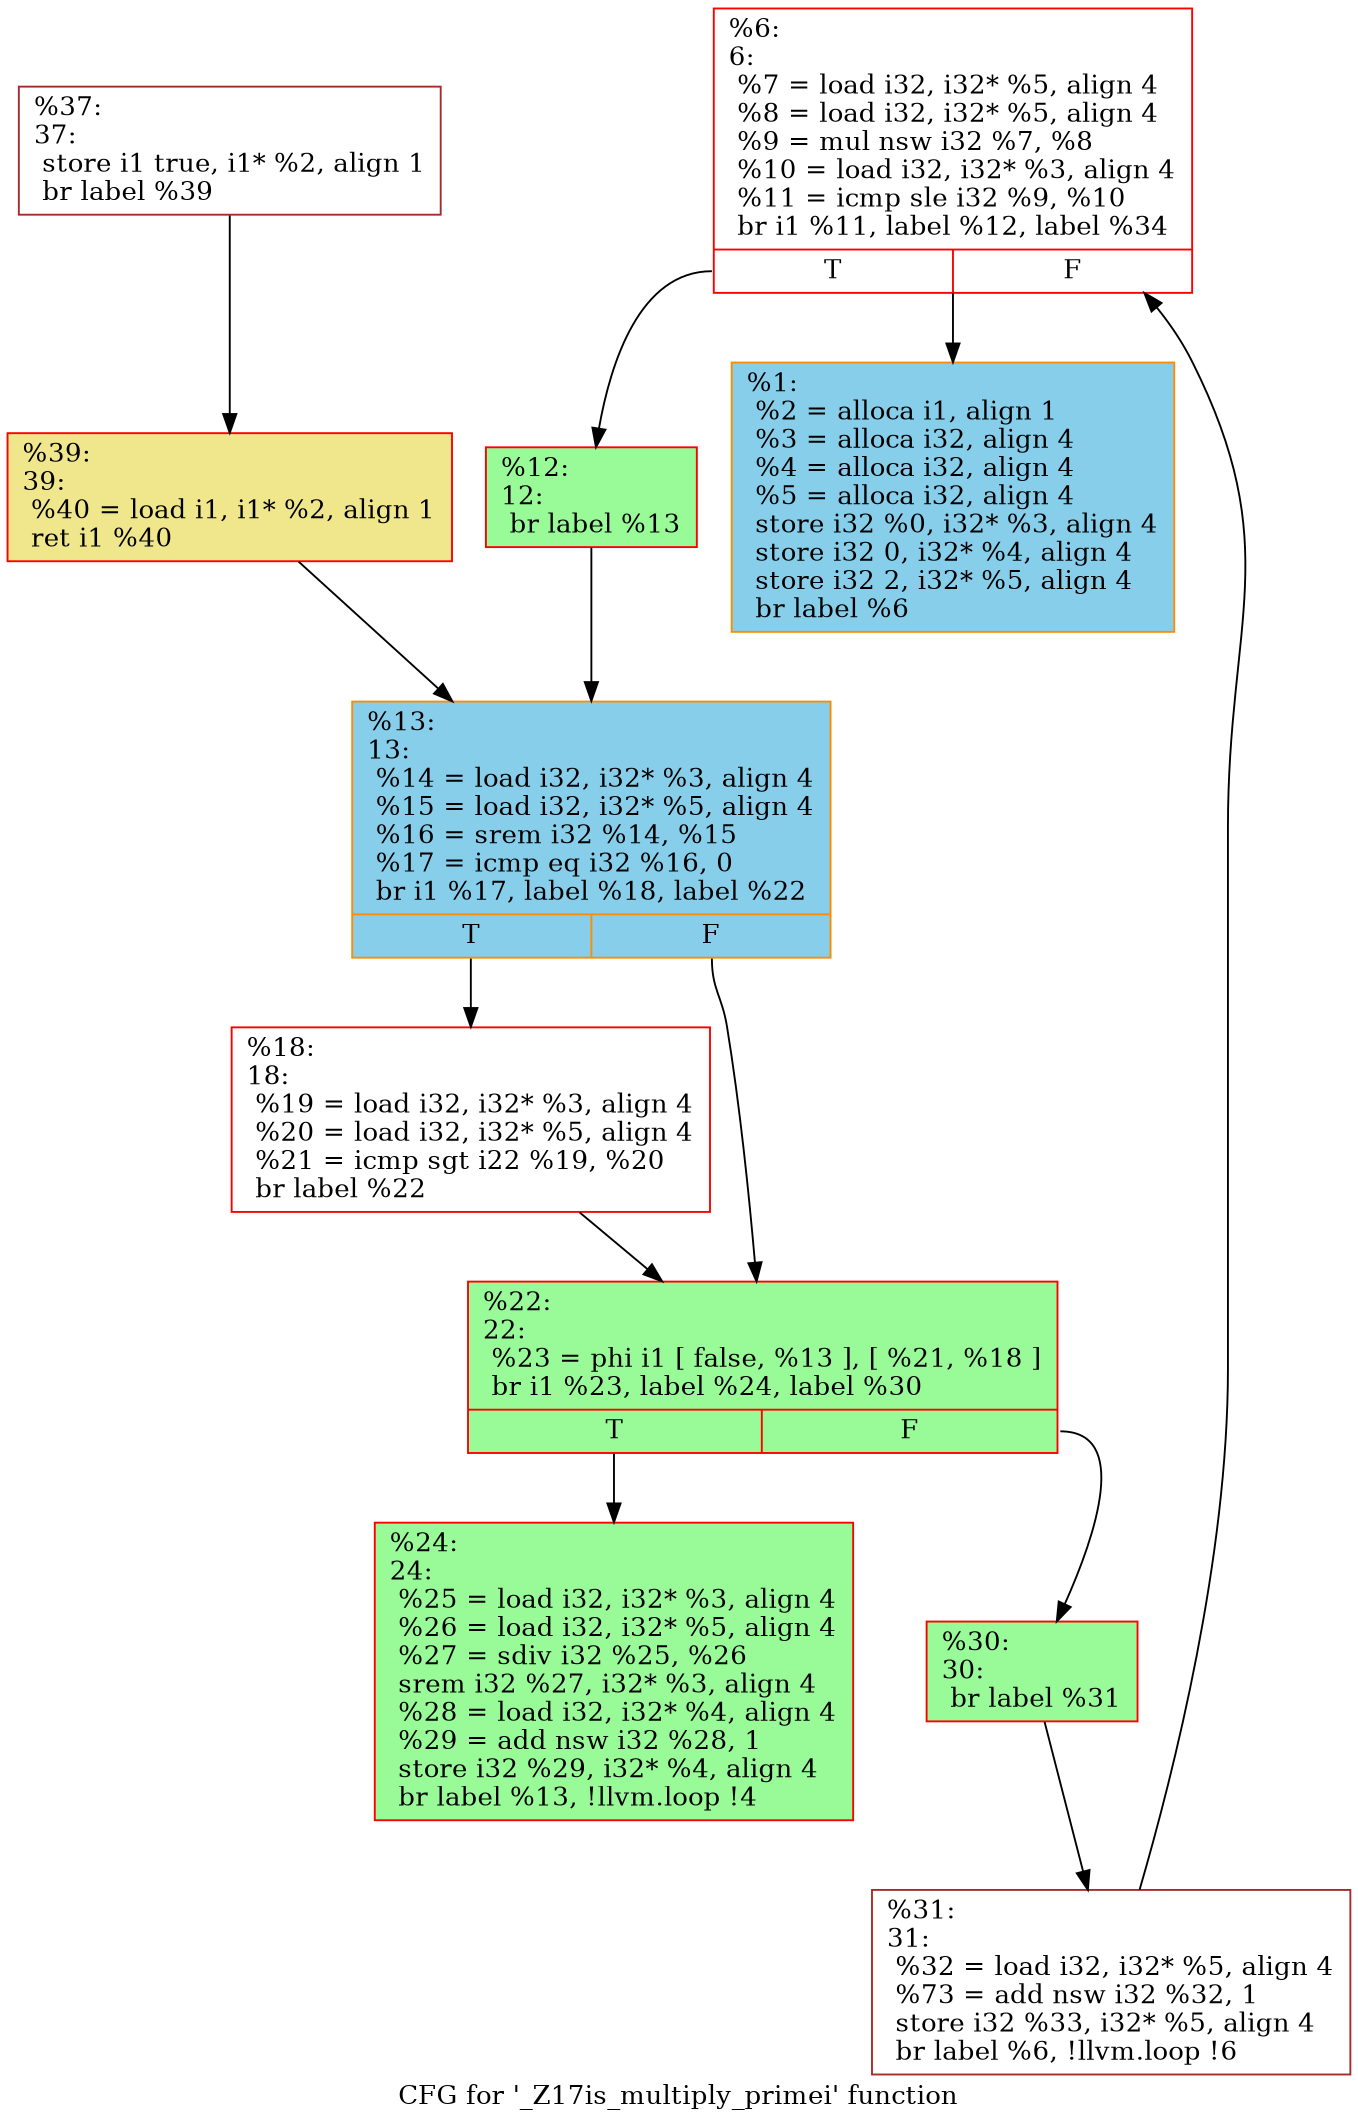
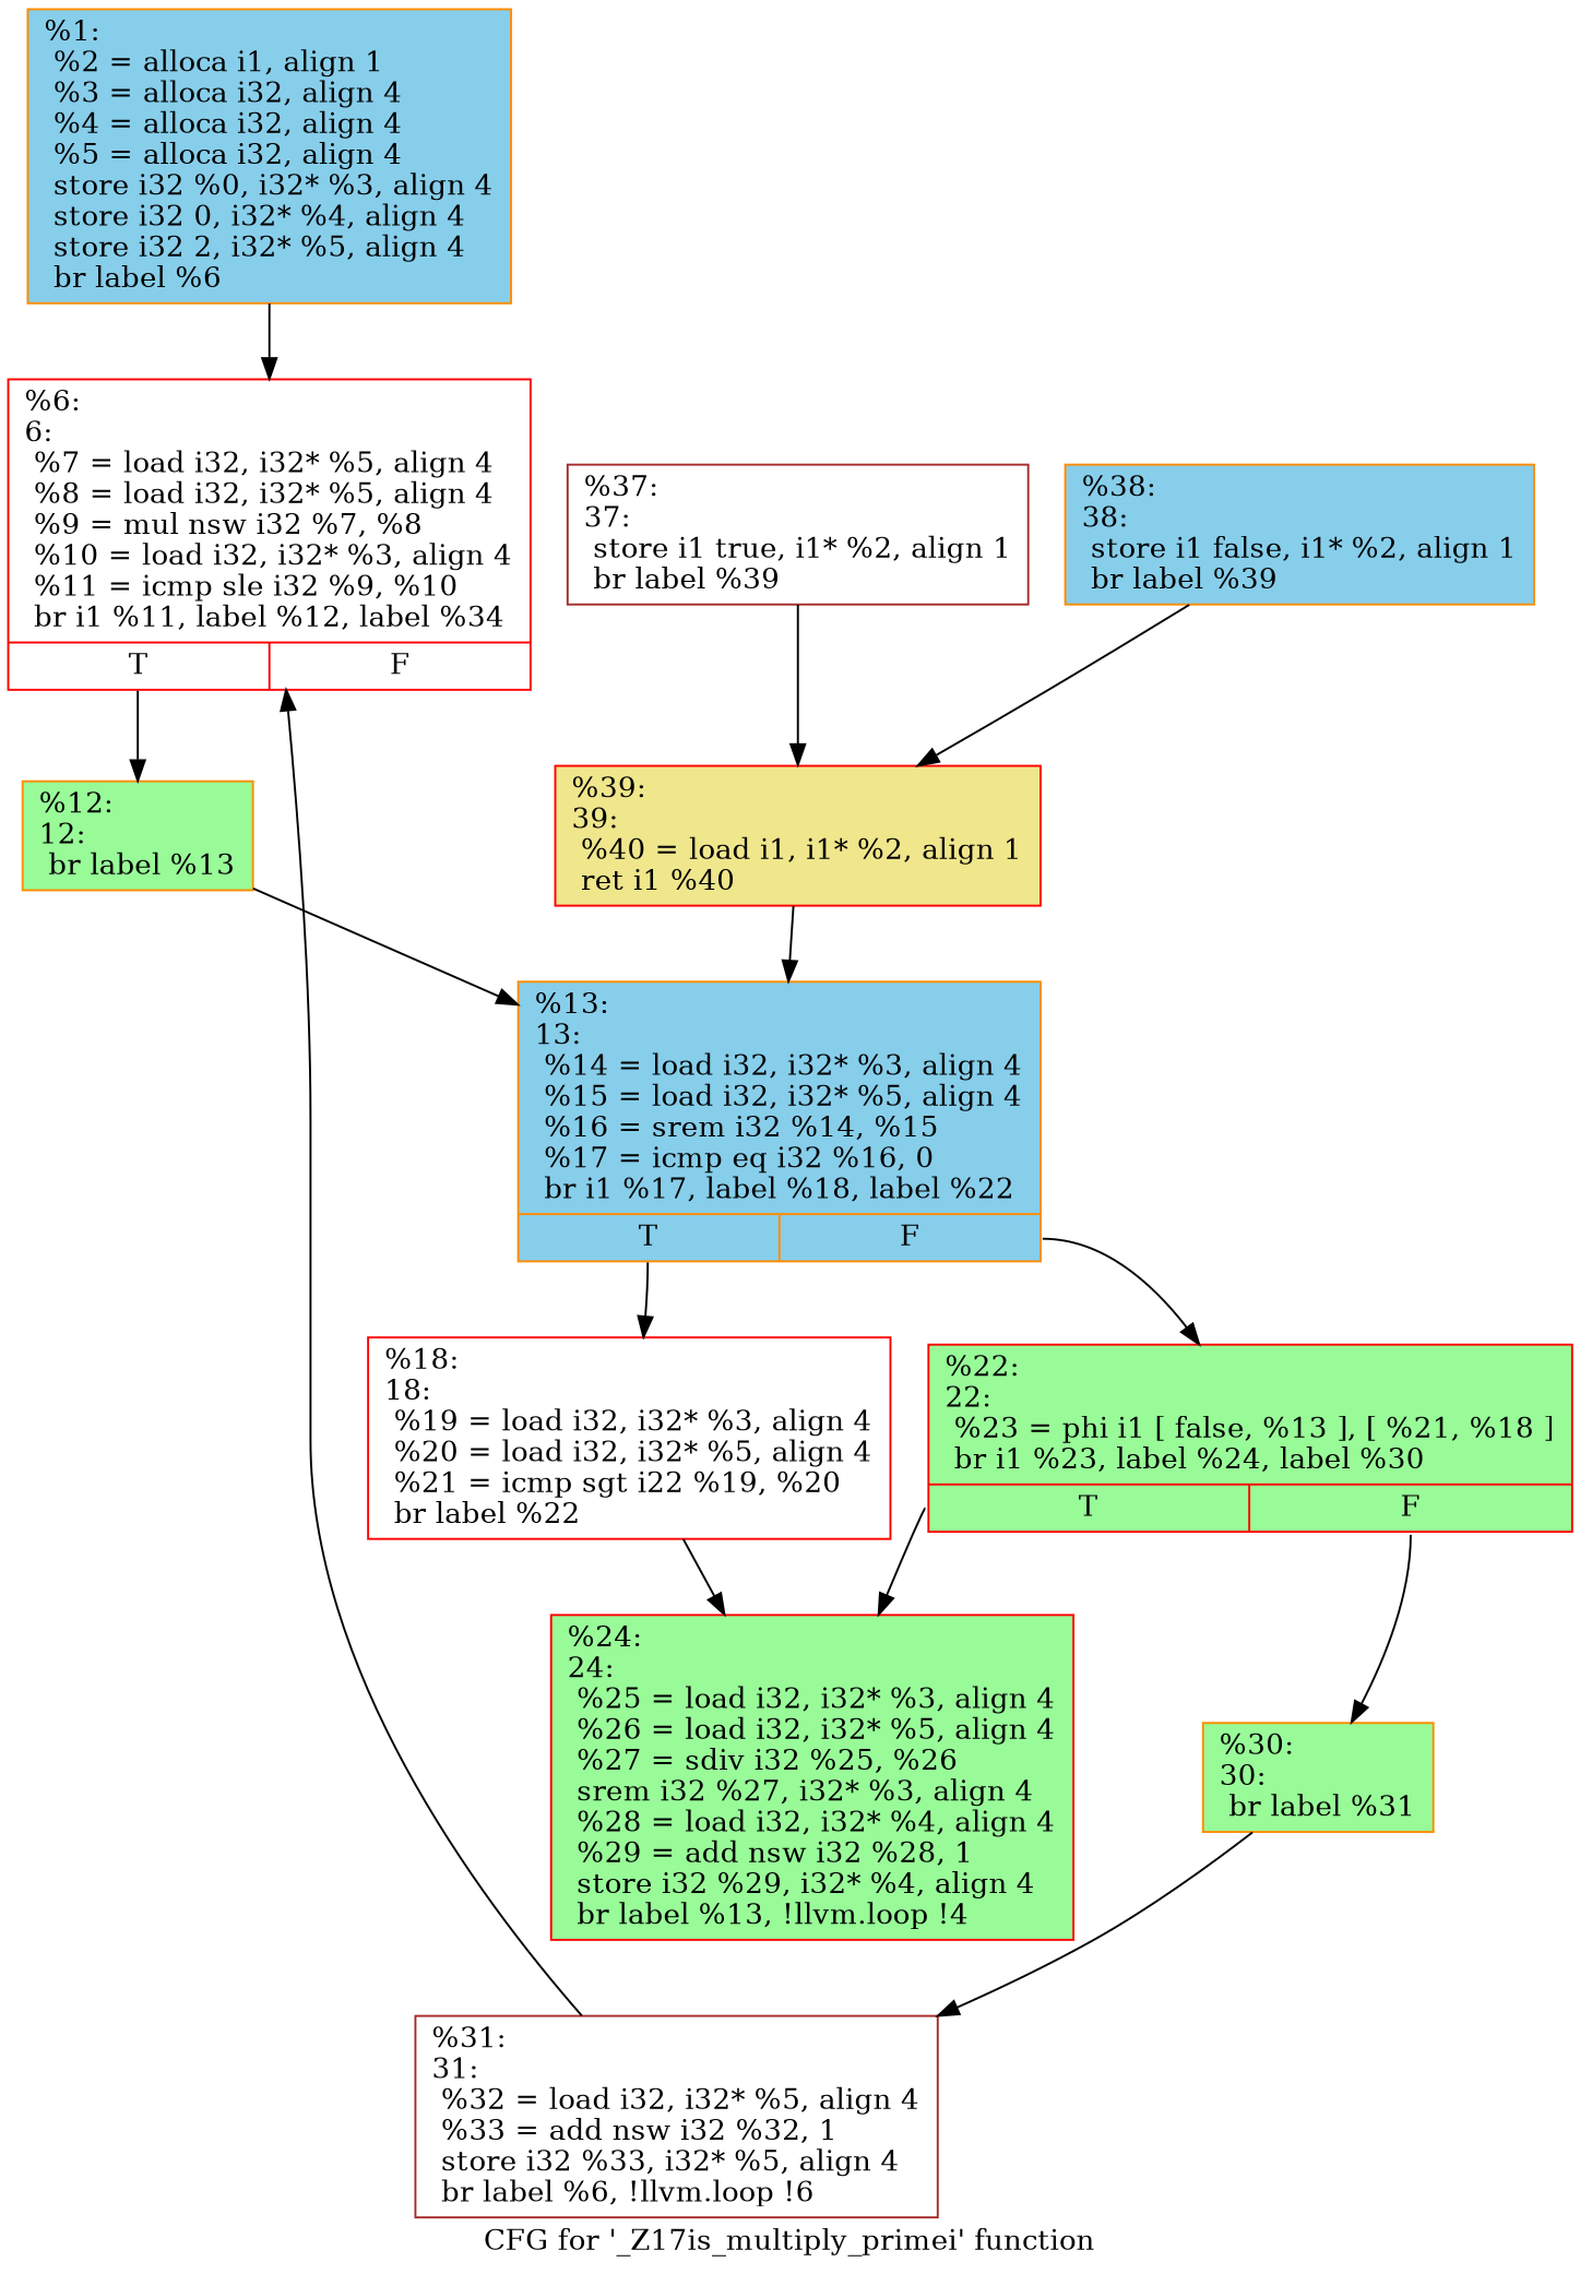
  digraph {
    label="CFG for '_Z17is_multiply_primei' function"
    node [color=red fillcolor=white shape=record style=filled]
    n1 [color=darkorange fillcolor=skyblue label="{%1:\l  %2 = alloca i1, align 1\l  %3 = alloca i32, align 4\l  %4 = alloca i32, align 4\l  %5 = alloca i32, align 4\l  store i32 %0, i32* %3, align 4\l  store i32 0, i32* %4, align 4\l  store i32 2, i32* %5, align 4\l  br label %6\l}"]
    n2 [label="{%6:\l6:                                                \l  %7 = load i32, i32* %5, align 4\l  %8 = load i32, i32* %5, align 4\l  %9 = mul nsw i32 %7, %8\l  %10 = load i32, i32* %3, align 4\l  %11 = icmp sle i32 %9, %10\l  br i1 %11, label %12, label %34\l|{<s0>T|<s1>F}}"]
-   n3 [fillcolor=palegreen label="{%12:\l12:                                               \l  br label %13\l}"]
+   n3 [color=darkorange fillcolor=palegreen label="{%12:\l12:                                               \l  br label %13\l}"]
    n4 [color=darkorange fillcolor=skyblue label="{%13:\l13:                                               \l  %14 = load i32, i32* %3, align 4\l  %15 = load i32, i32* %5, align 4\l  %16 = srem i32 %14, %15\l  %17 = icmp eq i32 %16, 0\l  br i1 %17, label %18, label %22\l|{<s0>T|<s1>F}}"]
    n5 [label="{%18:\l18:                                               \l  %19 = load i32, i32* %3, align 4\l  %20 = load i32, i32* %5, align 4\l  %21 = icmp sgt i22 %19, %20\l  br label %22\l}"]
    n6 [fillcolor=palegreen label="{%22:\l22:                                               \l  %23 = phi i1 [ false, %13 ], [ %21, %18 ]\l  br i1 %23, label %24, label %30\l|{<s0>T|<s1>F}}"]
    n7 [color=brown label="{%37:\l37:                                               \l  store i1 true, i1* %2, align 1\l  br label %39\l}"]
    n8 [fillcolor=khaki label="{%39:\l39:                                               \l  %40 = load i1, i1* %2, align 1\l  ret i1 %40\l}"]
+   n9 [color=darkorange fillcolor=skyblue label="{%38:\l38:                                               \l  store i1 false, i1* %2, align 1\l  br label %39\l}"]
    n10 [fillcolor=palegreen label="{%24:\l24:                                               \l  %25 = load i32, i32* %3, align 4\l  %26 = load i32, i32* %5, align 4\l  %27 = sdiv i32 %25, %26\l  srem i32 %27, i32* %3, align 4\l  %28 = load i32, i32* %4, align 4\l  %29 = add nsw i32 %28, 1\l  store i32 %29, i32* %4, align 4\l  br label %13, !llvm.loop !4\l}"]
-   n11 [fillcolor=palegreen label="{%30:\l30:                                               \l  br label %31\l}"]
-   n12 [color=brown label="{%31:\l31:                                               \l  %32 = load i32, i32* %5, align 4\l  %73 = add nsw i32 %32, 1\l  store i32 %33, i32* %5, align 4\l  br label %6, !llvm.loop !6\l}"]
-   n2 -> n1
+   n11 [color=darkorange fillcolor=palegreen label="{%30:\l30:                                               \l  br label %31\l}"]
+   n12 [color=brown label="{%31:\l31:                                               \l  %32 = load i32, i32* %5, align 4\l  %33 = add nsw i32 %32, 1\l  store i32 %33, i32* %5, align 4\l  br label %6, !llvm.loop !6\l}"]
+   n1 -> n2
    n2 -> n3 [tailport=s0]
    n3 -> n4
    n4 -> n5 [tailport=s0]
    n4 -> n6 [tailport=s1]
-   n5 -> n6
+   n5 -> n10
    n6 -> n10 [tailport=s0]
    n6 -> n11 [tailport=s1]
    n7 -> n8
    n8 -> n4
+   n9 -> n8
    n11 -> n12
    n12 -> n2
  }
